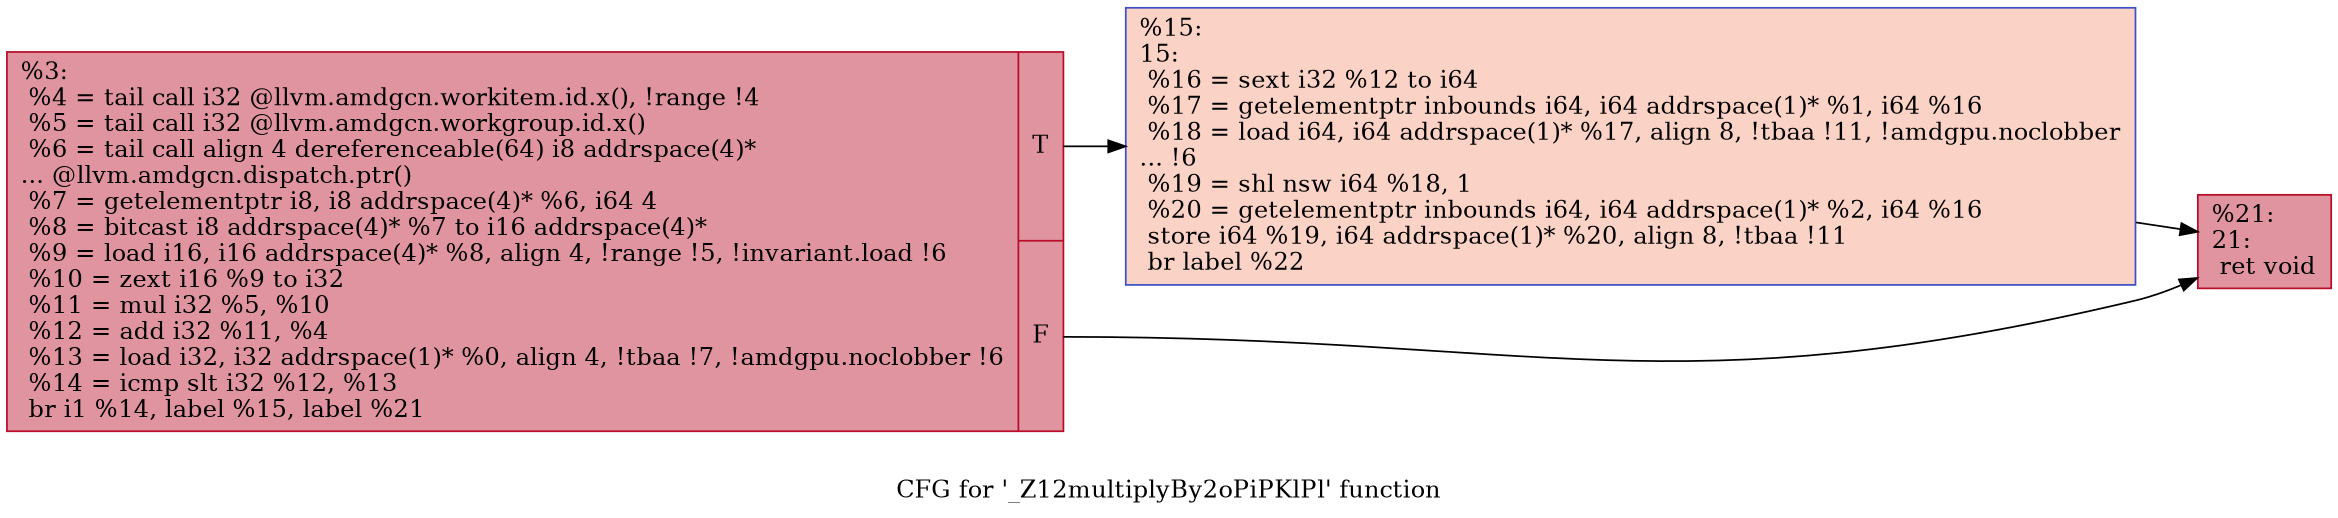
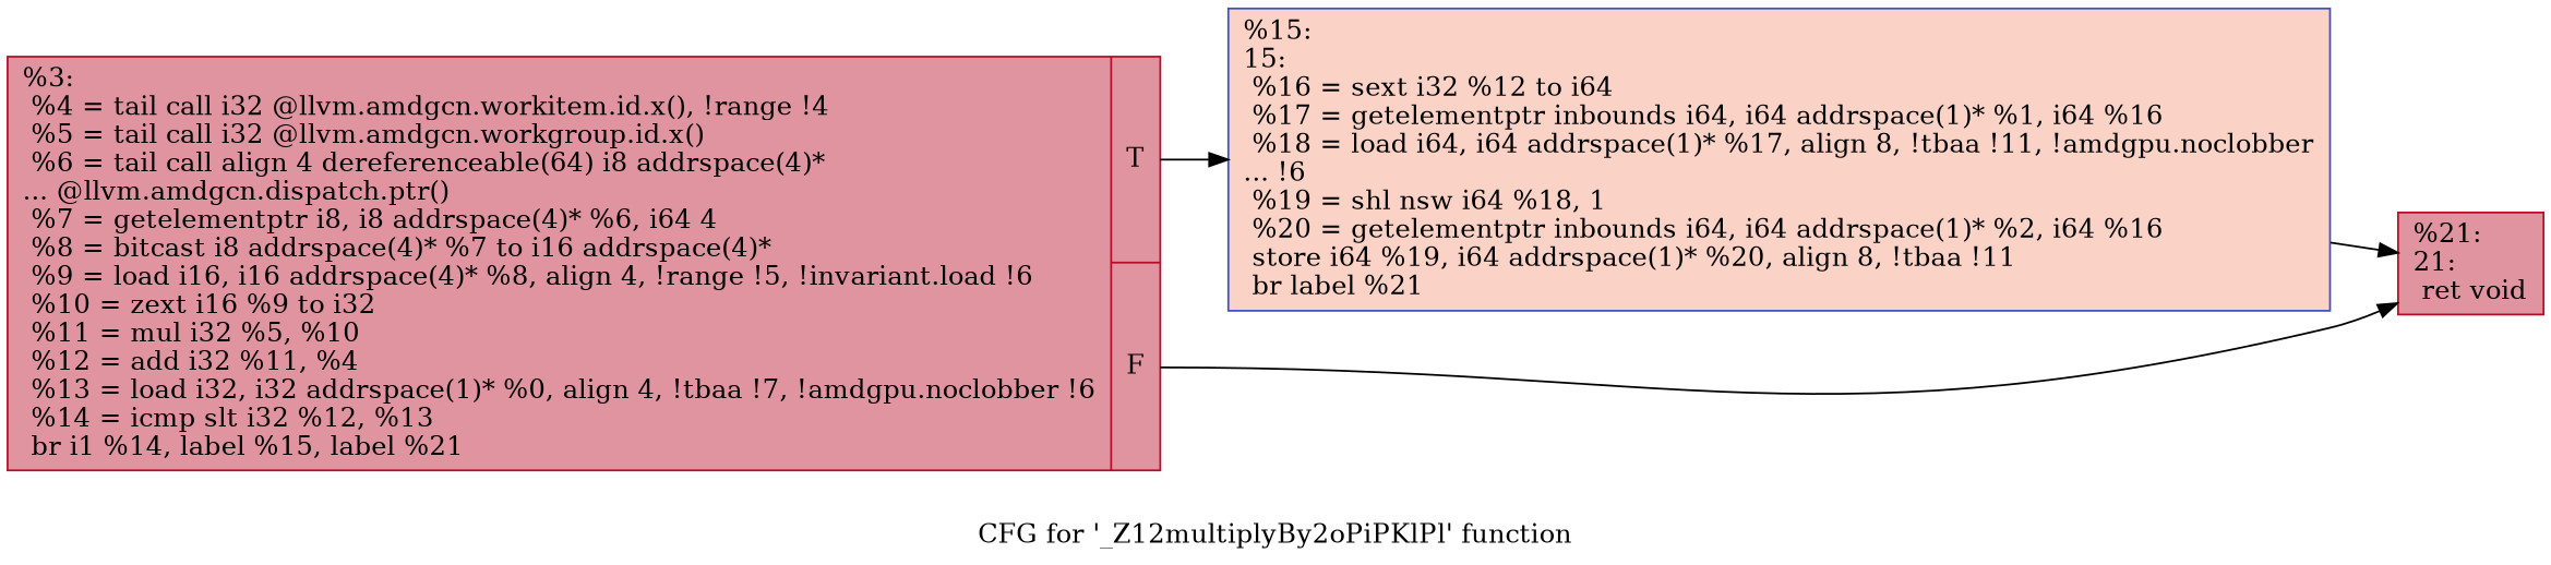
  digraph {
    label="CFG for '_Z12multiplyBy2oPiPKlPl' function"
    rankdir=LR
    node [color="#b70d28ff" fillcolor="#b70d2870" shape=record style=filled]
    n1 [label="{%3:\l  %4 = tail call i32 @llvm.amdgcn.workitem.id.x(), !range !4\l  %5 = tail call i32 @llvm.amdgcn.workgroup.id.x()\l  %6 = tail call align 4 dereferenceable(64) i8 addrspace(4)*\l... @llvm.amdgcn.dispatch.ptr()\l  %7 = getelementptr i8, i8 addrspace(4)* %6, i64 4\l  %8 = bitcast i8 addrspace(4)* %7 to i16 addrspace(4)*\l  %9 = load i16, i16 addrspace(4)* %8, align 4, !range !5, !invariant.load !6\l  %10 = zext i16 %9 to i32\l  %11 = mul i32 %5, %10\l  %12 = add i32 %11, %4\l  %13 = load i32, i32 addrspace(1)* %0, align 4, !tbaa !7, !amdgpu.noclobber !6\l  %14 = icmp slt i32 %12, %13\l  br i1 %14, label %15, label %21\l|{<s0>T|<s1>F}}"]
-   n2 [color="#3d50c3ff" fillcolor="#f59c7d70" label="{%15:\l15:                                               \l  %16 = sext i32 %12 to i64\l  %17 = getelementptr inbounds i64, i64 addrspace(1)* %1, i64 %16\l  %18 = load i64, i64 addrspace(1)* %17, align 8, !tbaa !11, !amdgpu.noclobber\l... !6\l  %19 = shl nsw i64 %18, 1\l  %20 = getelementptr inbounds i64, i64 addrspace(1)* %2, i64 %16\l  store i64 %19, i64 addrspace(1)* %20, align 8, !tbaa !11\l  br label %22\l}"]
+   n2 [color="#3d50c3ff" fillcolor="#f59c7d70" label="{%15:\l15:                                               \l  %16 = sext i32 %12 to i64\l  %17 = getelementptr inbounds i64, i64 addrspace(1)* %1, i64 %16\l  %18 = load i64, i64 addrspace(1)* %17, align 8, !tbaa !11, !amdgpu.noclobber\l... !6\l  %19 = shl nsw i64 %18, 1\l  %20 = getelementptr inbounds i64, i64 addrspace(1)* %2, i64 %16\l  store i64 %19, i64 addrspace(1)* %20, align 8, !tbaa !11\l  br label %21\l}"]
    n3 [label="{%21:\l21:                                               \l  ret void\l}"]
    n1 -> n2 [tailport=s0]
    n1 -> n3 [tailport=s1]
    n2 -> n3
  }
